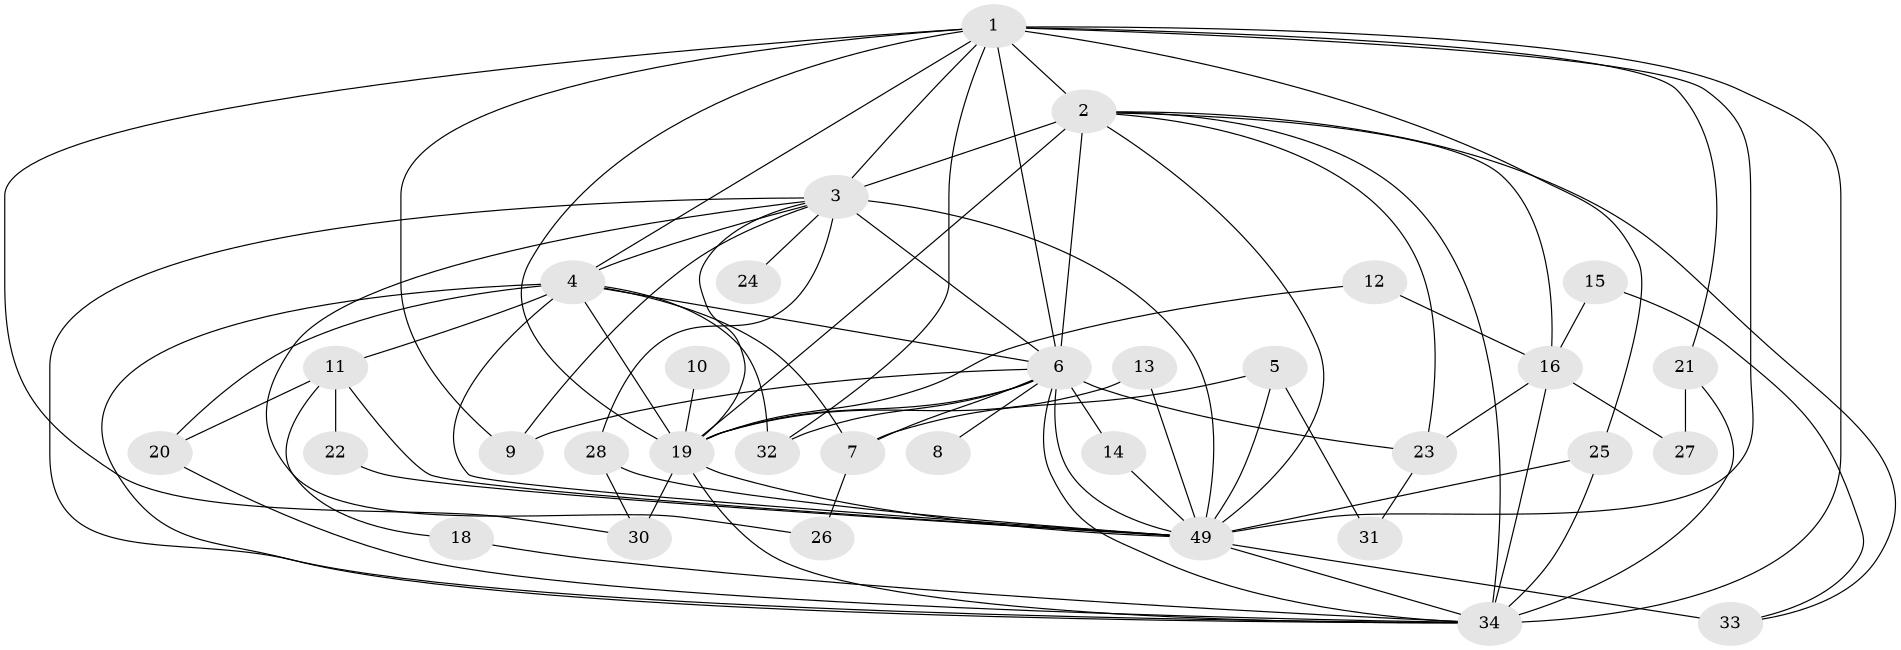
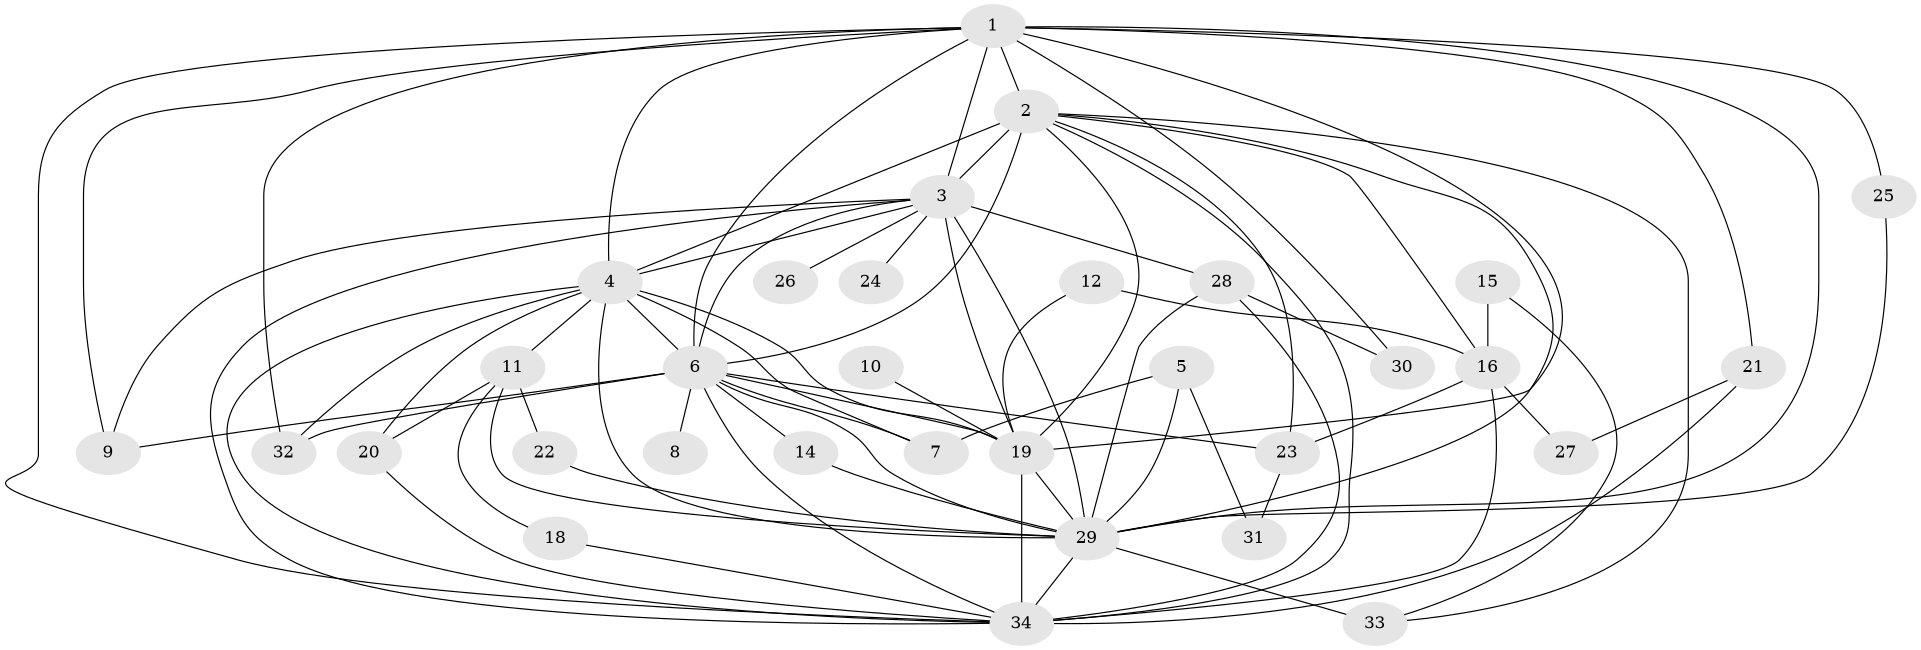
  graph {
    node [color=gray90 style=filled]
    edge [weight=1.0]
    1
    2
    3
    4
    6
    9
    19
    21
    25
-   29 [label=49]
+   29
    30
    32
    34
    16
    23
    33
    26
    24
    28
    7
    11
    20
    8
    14
    27
    31
    18
    22
    5
    10
    12
-   13
    15
    1 -- 2 [weight=4.0]
    1 -- 3 [weight=3.0]
    1 -- 4 [weight=2.0]
    1 -- 6 [weight=2.0]
    1 -- 9
    1 -- 19 [weight=2.0]
    1 -- 21
    1 -- 25
    1 -- 29 [weight=2.0]
    1 -- 30
    1 -- 32
    1 -- 34 [weight=2.0]
    2 -- 3 [weight=2.0]
+   2 -- 4 [weight=2.0]
    2 -- 6 [weight=3.0]
    2 -- 19 [weight=2.0]
    2 -- 29 [weight=2.0]
    2 -- 34 [weight=3.0]
    2 -- 16
    2 -- 23
    2 -- 33
    3 -- 4
    3 -- 6
    3 -- 9
    3 -- 19
    3 -- 29
    3 -- 34
    3 -- 26
    3 -- 24
    3 -- 28
    4 -- 6
    4 -- 19 [weight=2.0]
    4 -- 29 [weight=2.0]
    4 -- 32
    4 -- 34 [weight=2.0]
    4 -- 7 [weight=2.0]
    4 -- 11 [weight=2.0]
    4 -- 20
    6 -- 9
    6 -- 19
    6 -- 29
    6 -- 32
    6 -- 34
    6 -- 23
    6 -- 7
    6 -- 8
    6 -- 14
    19 -- 29
-   19 -- 30 [weight=2.0]
    19 -- 34
    21 -- 34
    21 -- 27
    25 -- 29
-   25 -- 34
+   28 -- 34
    29 -- 34
    29 -- 33 [weight=2.0]
    16 -- 34 [weight=2.0]
    16 -- 23
    16 -- 27
    23 -- 31
    28 -- 29
    28 -- 30
-   7 -- 26
    11 -- 29
    11 -- 20
    11 -- 18
    11 -- 22
    20 -- 34
    14 -- 29
    18 -- 34
    22 -- 29 [weight=2.0]
    5 -- 29
    5 -- 7
    5 -- 31
    10 -- 19
    12 -- 19
    12 -- 16
-   13 -- 19
-   13 -- 29
    15 -- 16
    15 -- 33
  }
